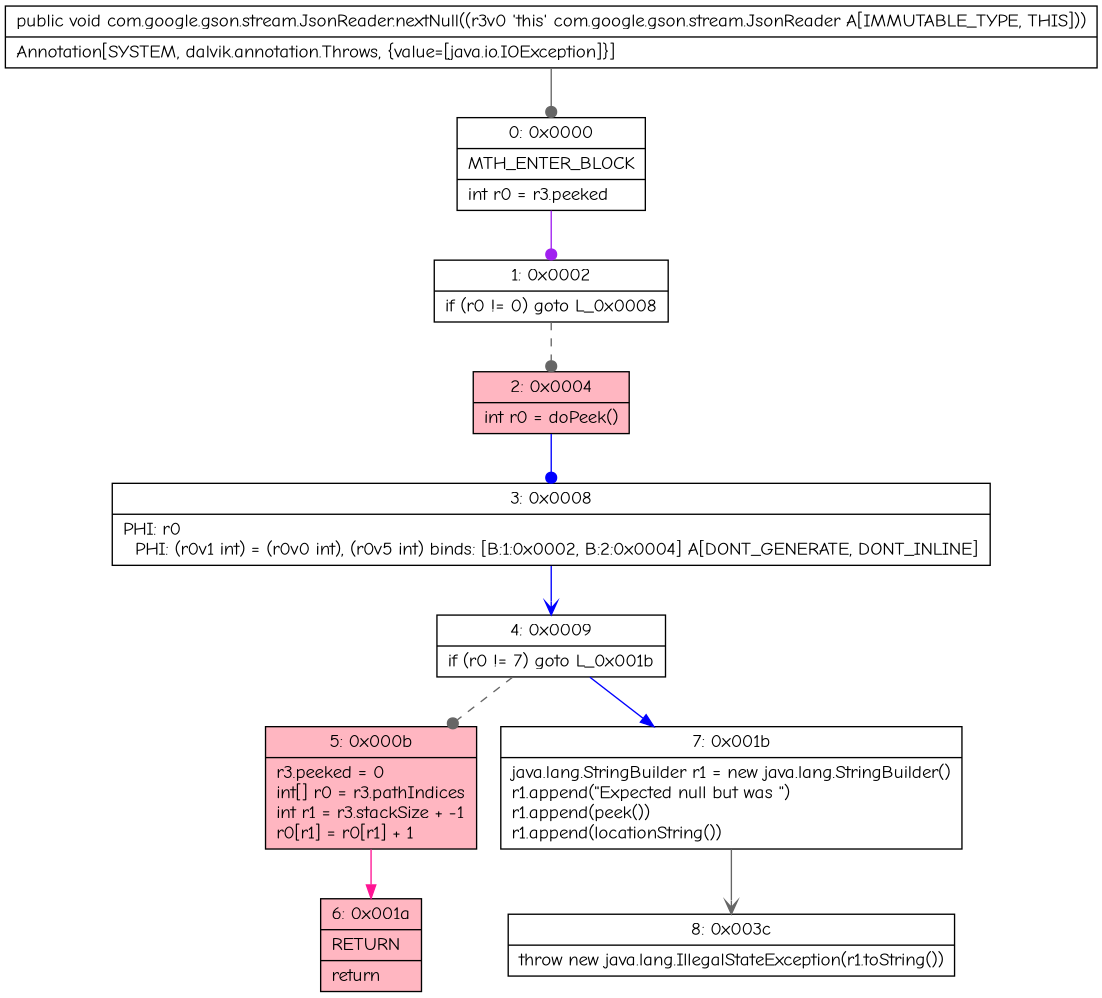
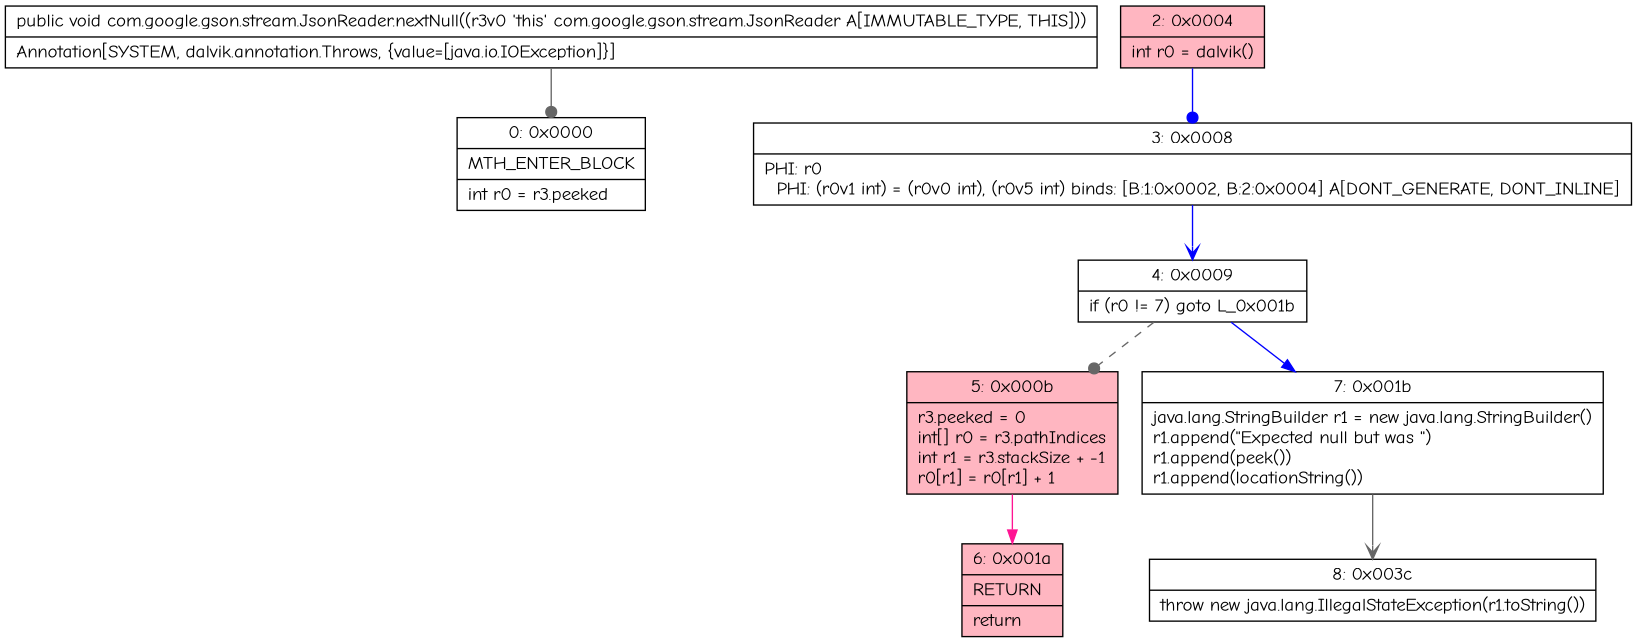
  digraph {
    fontname="Comic Neue"
    node [fillcolor=white fontname="Comic Neue" shape=record style=filled]
    edge [arrowhead=dot color=gray40 fontname="Comic Neue"]
    n1 [label="{0\:\ 0x0000|MTH_ENTER_BLOCK\l|int r0 = r3.peeked\l}"]
-   n2 [label="{1\:\ 0x0002|if (r0 != 0) goto L_0x0008\l}"]
-   n3 [fillcolor=lightpink label="{2\:\ 0x0004|int r0 = doPeek()\l}"]
+   n3 [fillcolor=lightpink label="{2\:\ 0x0004|int r0 = dalvik()\l}"]
    n4 [label="{3\:\ 0x0008|PHI: r0 \l  PHI: (r0v1 int) = (r0v0 int), (r0v5 int) binds: [B:1:0x0002, B:2:0x0004] A[DONT_GENERATE, DONT_INLINE]\l}"]
    n5 [label="{4\:\ 0x0009|if (r0 != 7) goto L_0x001b\l}"]
    n6 [fillcolor=lightpink label="{5\:\ 0x000b|r3.peeked = 0\lint[] r0 = r3.pathIndices\lint r1 = r3.stackSize + \-1\lr0[r1] = r0[r1] + 1\l}"]
    n7 [label="{7\:\ 0x001b|java.lang.StringBuilder r1 = new java.lang.StringBuilder()\lr1.append(\"Expected null but was \")\lr1.append(peek())\lr1.append(locationString())\l}"]
    n8 [fillcolor=lightpink label="{6\:\ 0x001a|RETURN\l|return\l}"]
    n9 [label="{8\:\ 0x003c|throw new java.lang.IllegalStateException(r1.toString())\l}"]
    n10 [label="{public void com.google.gson.stream.JsonReader.nextNull((r3v0 'this' com.google.gson.stream.JsonReader A[IMMUTABLE_TYPE, THIS]))  | Annotation[SYSTEM, dalvik.annotation.Throws, \{value=[java.io.IOException]\}]\l}"]
-   n1 -> n2 [color=purple]
-   n2 -> n3 [style=dashed]
    n3 -> n4 [color=blue]
    n4 -> n5 [arrowhead=vee color=blue]
    n5 -> n6 [style=dashed]
    n5 -> n7 [arrowhead=normal color=blue]
    n6 -> n8 [arrowhead=normal color=deeppink]
    n7 -> n9 [arrowhead=vee]
    n10 -> n1
  }
